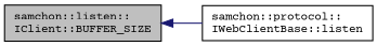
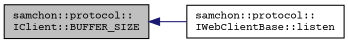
  digraph {
    rankdir=LR
    fontname="Courier Prime"
    node [color=black fontname="Courier Prime" fontsize=10 shape=record style=filled]
-   n1 [fillcolor=grey75 fontcolor=black height=0.2 label="samchon::listen::\lIClient::BUFFER_SIZE" width=0.4]
+   n1 [fillcolor=grey75 fontcolor=black height=0.2 label="samchon::protocol::\lIClient::BUFFER_SIZE" width=0.4]
    n2 [fillcolor=white height=0.2 label="samchon::protocol::\lIWebClientBase::listen" width=0.4]
    n1 -> n2 [color=midnightblue dir=back fontname="Courier Prime" fontsize=10 labelfontname=Helvetica labelfontsize=10 style=solid]
  }
